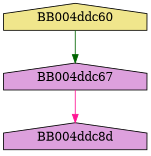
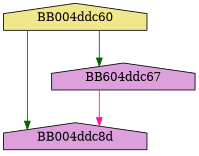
  digraph {
    splines=ortho
    node [fillcolor=plum shape=house style=filled]
    edge [color=darkgreen]
    BB004ddc60 [fillcolor=khaki]
    n2 [label=BB004ddc8d]
-   BB004ddc67
+   BB004ddc67 [label=BB604ddc67]
+   BB004ddc60 -> n2
    BB004ddc60 -> BB004ddc67
    BB004ddc67 -> n2 [color=deeppink]
  }
